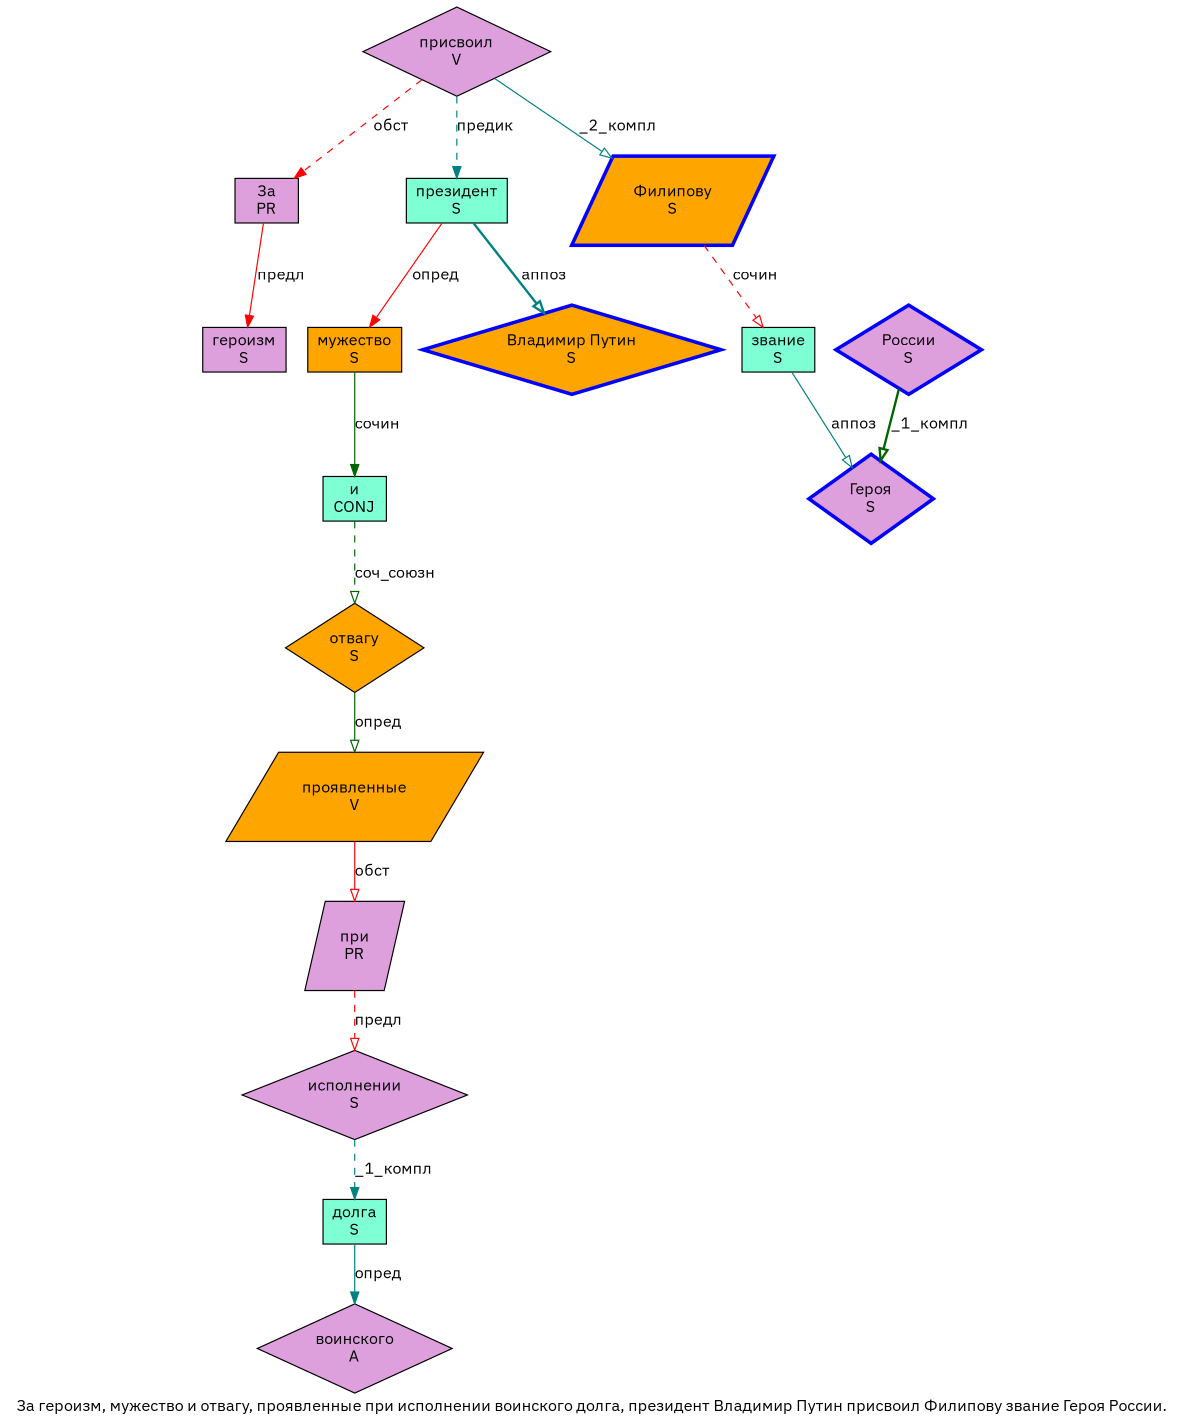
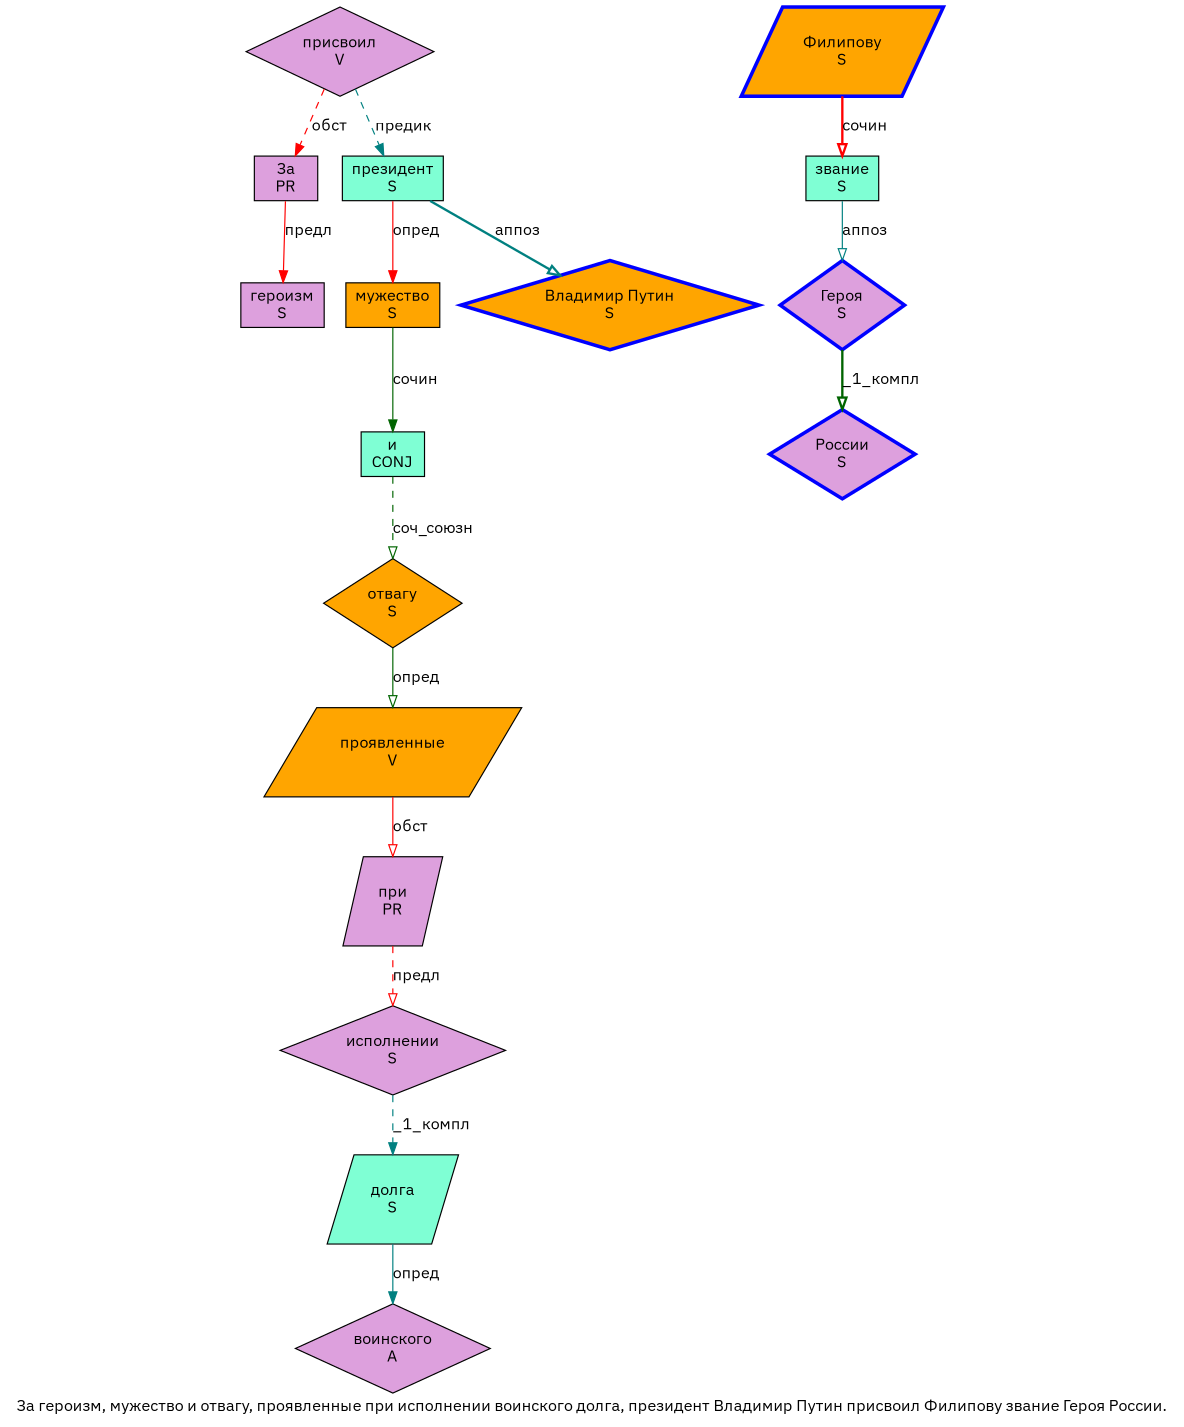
  digraph {
    fontname="IBM Plex Sans"
    label="За героизм, мужество и отвагу, проявленные при исполнении воинского долга, президент Владимир Путин присвоил Филипову звание Героя России."
    node [fillcolor=plum fontname="IBM Plex Sans" penwidth=1 shape=diamond style=filled]
    edge [arrowhead=onormal color=red fontname="IBM Plex Sans" style=solid]
    n1 [label="За\nPR" shape=box]
    n2 [label="героизм\nS" shape=box]
    n3 [fillcolor=orange label="мужество\nS" shape=box]
    n4 [fillcolor=aquamarine label="и\nCONJ" shape=box]
    n5 [fillcolor=orange label="отвагу\nS"]
    n6 [fillcolor=orange label="проявленные\nV" shape=parallelogram]
    n7 [label="при\nPR" shape=parallelogram]
    n8 [label="исполнении\nS"]
-   n9 [fillcolor=aquamarine label="долга\nS" shape=box]
+   n9 [fillcolor=aquamarine label="долга\nS" shape=parallelogram]
    n10 [label="воинского\nA"]
    n11 [fillcolor=aquamarine label="президент\nS" shape=box]
    n12 [color=blue fillcolor=orange label="Владимир Путин\nS" penwidth=3]
    n13 [label="присвоил\nV"]
    n14 [color=blue fillcolor=orange label="Филипову\nS" penwidth=3 shape=parallelogram]
    n15 [fillcolor=aquamarine label="звание\nS" shape=box]
    n16 [color=blue label="Героя\nS" penwidth=3]
    n17 [color=blue label="России\nS" penwidth=3]
    n1 -> n2 [arrowhead=normal label="предл"]
    n3 -> n4 [arrowhead=normal color=darkgreen label="сочин"]
    n4 -> n5 [color=darkgreen label="соч_союзн" style=dashed]
    n5 -> n6 [color=darkgreen label="опред"]
    n6 -> n7 [label="обст"]
    n7 -> n8 [label="предл" style=dashed]
    n8 -> n9 [arrowhead=normal color=teal label="_1_компл" style=dashed]
    n9 -> n10 [arrowhead=normal color=teal label="опред"]
    n11 -> n3 [arrowhead=normal label="опред"]
    n11 -> n12 [color=teal label="аппоз" style=bold]
    n13 -> n1 [arrowhead=normal label="обст" style=dashed]
    n13 -> n11 [arrowhead=normal color=teal label="предик" style=dashed]
-   n13 -> n14 [color=teal label="_2_компл"]
-   n14 -> n15 [label="сочин" style=dashed]
+   n14 -> n15 [label="сочин" style=bold]
    n15 -> n16 [color=teal label="аппоз"]
-   n17 -> n16 [color=darkgreen label="_1_компл" style=bold]
+   n16 -> n17 [color=darkgreen label="_1_компл" style=bold]
  }
